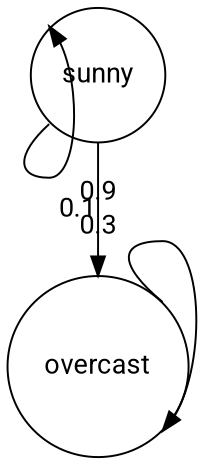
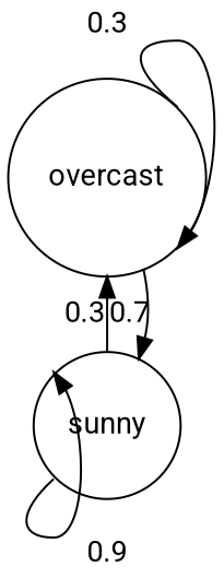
  digraph {
    rankdir=LR
    fontname=Roboto
    node [shape=circle fontname=Roboto]
    edge [fontname=Roboto]
    sunny
    overcast
    subgraph sub_1 {
      rank=same
      sunny
      overcast
    }
    sunny -> sunny [headport=nw label=0.9 tailport=sw]
-   sunny -> overcast [label=0.1]
+   sunny -> overcast [label=0.3]
+   overcast -> sunny [label=0.7]
    overcast -> overcast [headport=se label=0.3 tailport=ne]
  }
